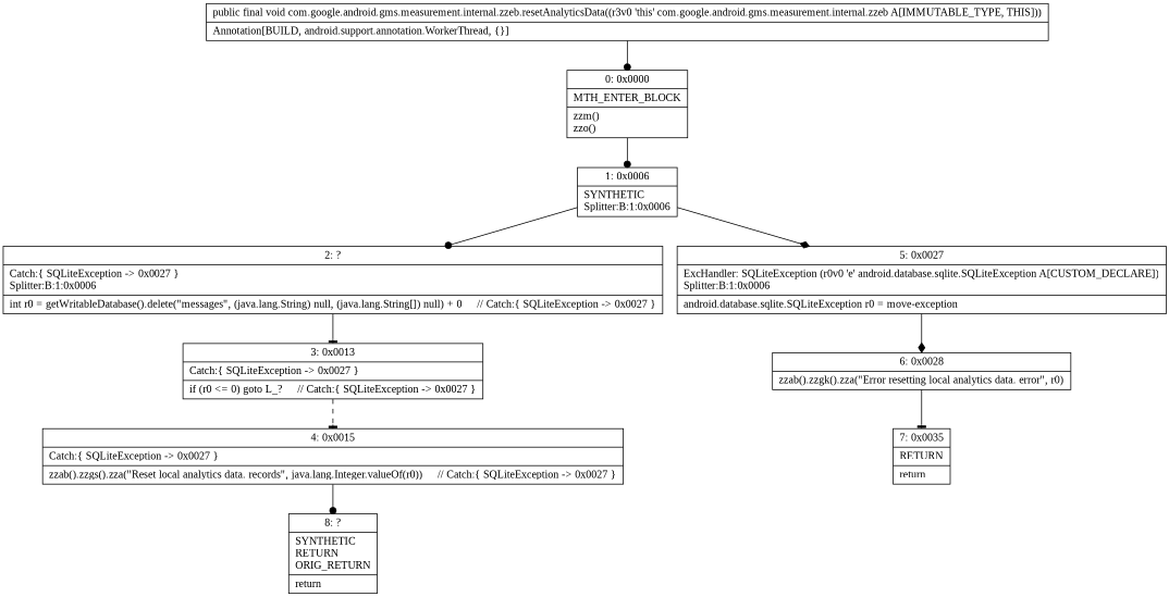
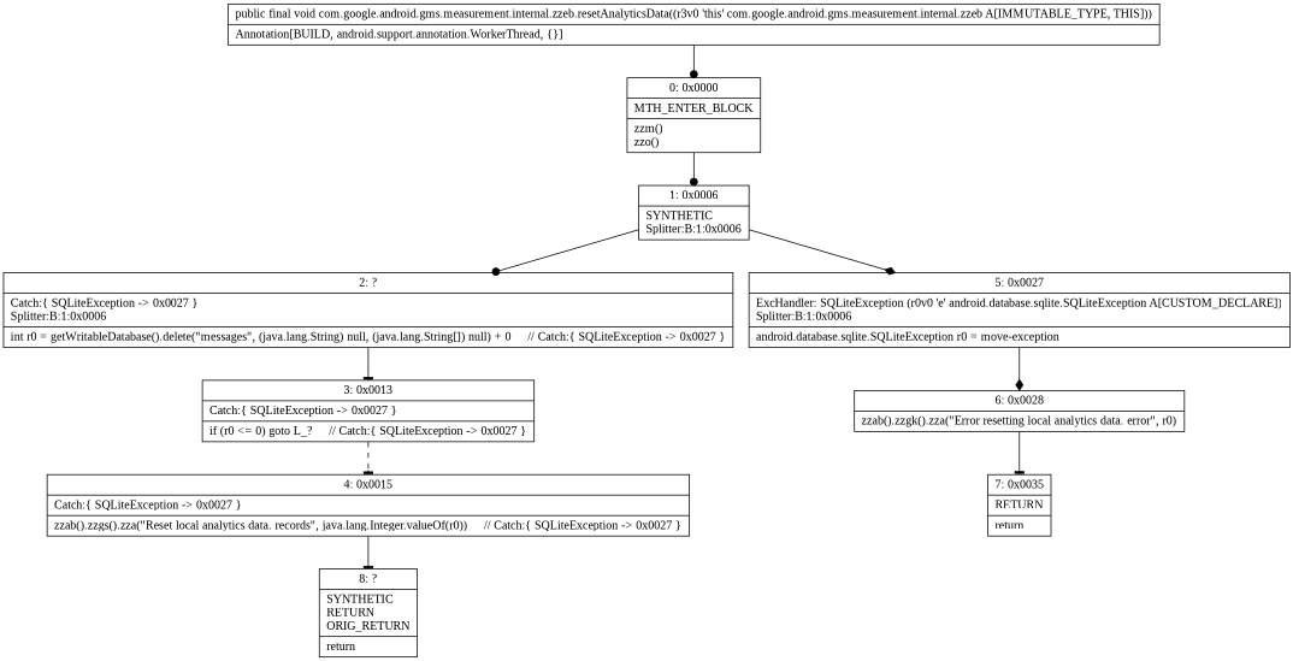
  digraph {
    fontname="Liberation Serif"
    node [fontname="Liberation Serif" shape=record]
    edge [arrowhead=dot fontname="Liberation Serif"]
    n1 [label="{0\:\ 0x0000|MTH_ENTER_BLOCK\l|zzm()\lzzo()\l}"]
    n2 [label="{1\:\ 0x0006|SYNTHETIC\lSplitter:B:1:0x0006\l}"]
    n3 [label="{2\:\ ?|Catch:\{ SQLiteException \-\> 0x0027 \}\lSplitter:B:1:0x0006\l|int r0 = getWritableDatabase().delete(\"messages\", (java.lang.String) null, (java.lang.String[]) null) + 0     \/\/ Catch:\{ SQLiteException \-\> 0x0027 \}\l}"]
    n4 [label="{5\:\ 0x0027|ExcHandler: SQLiteException (r0v0 'e' android.database.sqlite.SQLiteException A[CUSTOM_DECLARE])\lSplitter:B:1:0x0006\l|android.database.sqlite.SQLiteException r0 = move\-exception\l}"]
    n5 [label="{3\:\ 0x0013|Catch:\{ SQLiteException \-\> 0x0027 \}\l|if (r0 \<= 0) goto L_?     \/\/ Catch:\{ SQLiteException \-\> 0x0027 \}\l}"]
    n6 [label="{6\:\ 0x0028|zzab().zzgk().zza(\"Error resetting local analytics data. error\", r0)\l}"]
    n7 [label="{4\:\ 0x0015|Catch:\{ SQLiteException \-\> 0x0027 \}\l|zzab().zzgs().zza(\"Reset local analytics data. records\", java.lang.Integer.valueOf(r0))     \/\/ Catch:\{ SQLiteException \-\> 0x0027 \}\l}"]
    n8 [label="{8\:\ ?|SYNTHETIC\lRETURN\lORIG_RETURN\l|return\l}"]
    n9 [label="{7\:\ 0x0035|RETURN\l|return\l}"]
    n10 [label="{public final void com.google.android.gms.measurement.internal.zzeb.resetAnalyticsData((r3v0 'this' com.google.android.gms.measurement.internal.zzeb A[IMMUTABLE_TYPE, THIS]))  | Annotation[BUILD, android.support.annotation.WorkerThread, \{\}]\l}"]
    n1 -> n2
    n2 -> n3
    n2 -> n4 [arrowhead=diamond]
    n3 -> n5 [arrowhead=tee]
    n4 -> n6 [arrowhead=diamond]
    n5 -> n7 [arrowhead=tee style=dashed]
    n6 -> n9 [arrowhead=tee]
-   n7 -> n8
+   n7 -> n8 [arrowhead=tee]
    n10 -> n1
  }
